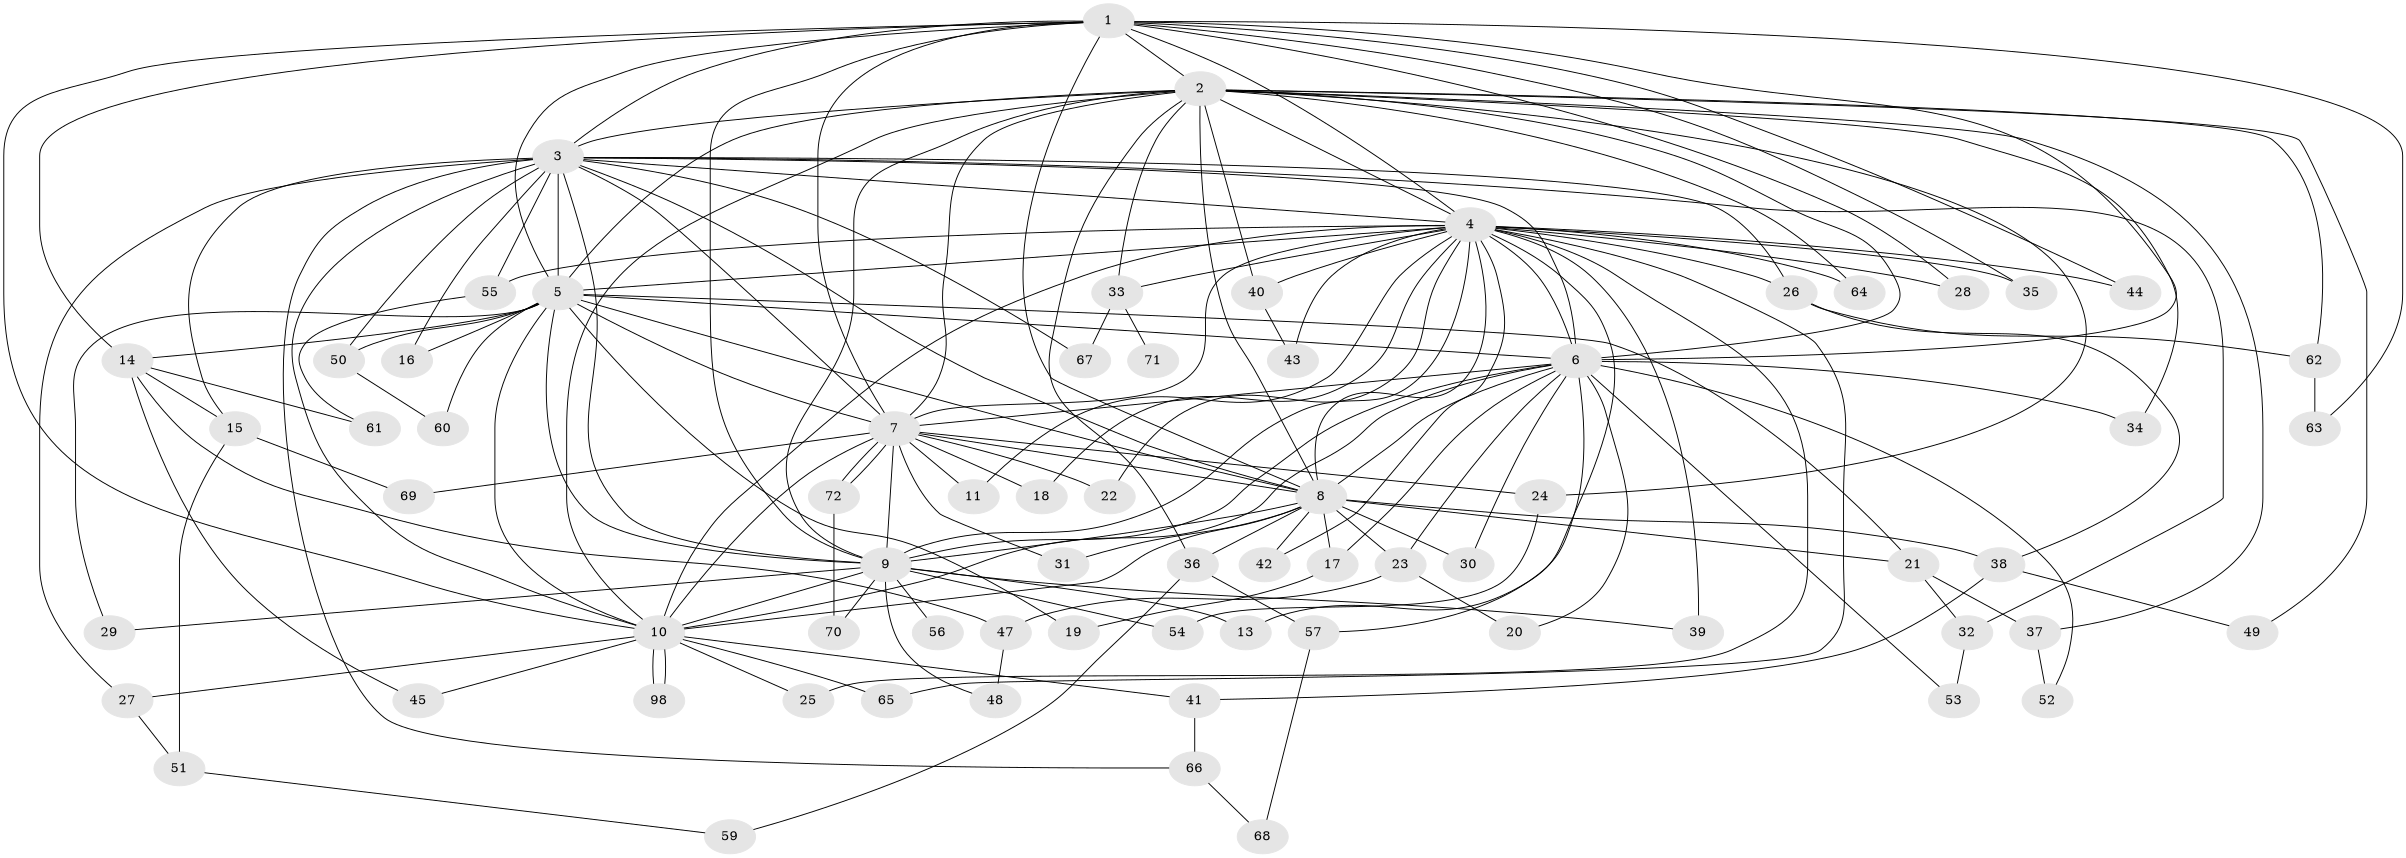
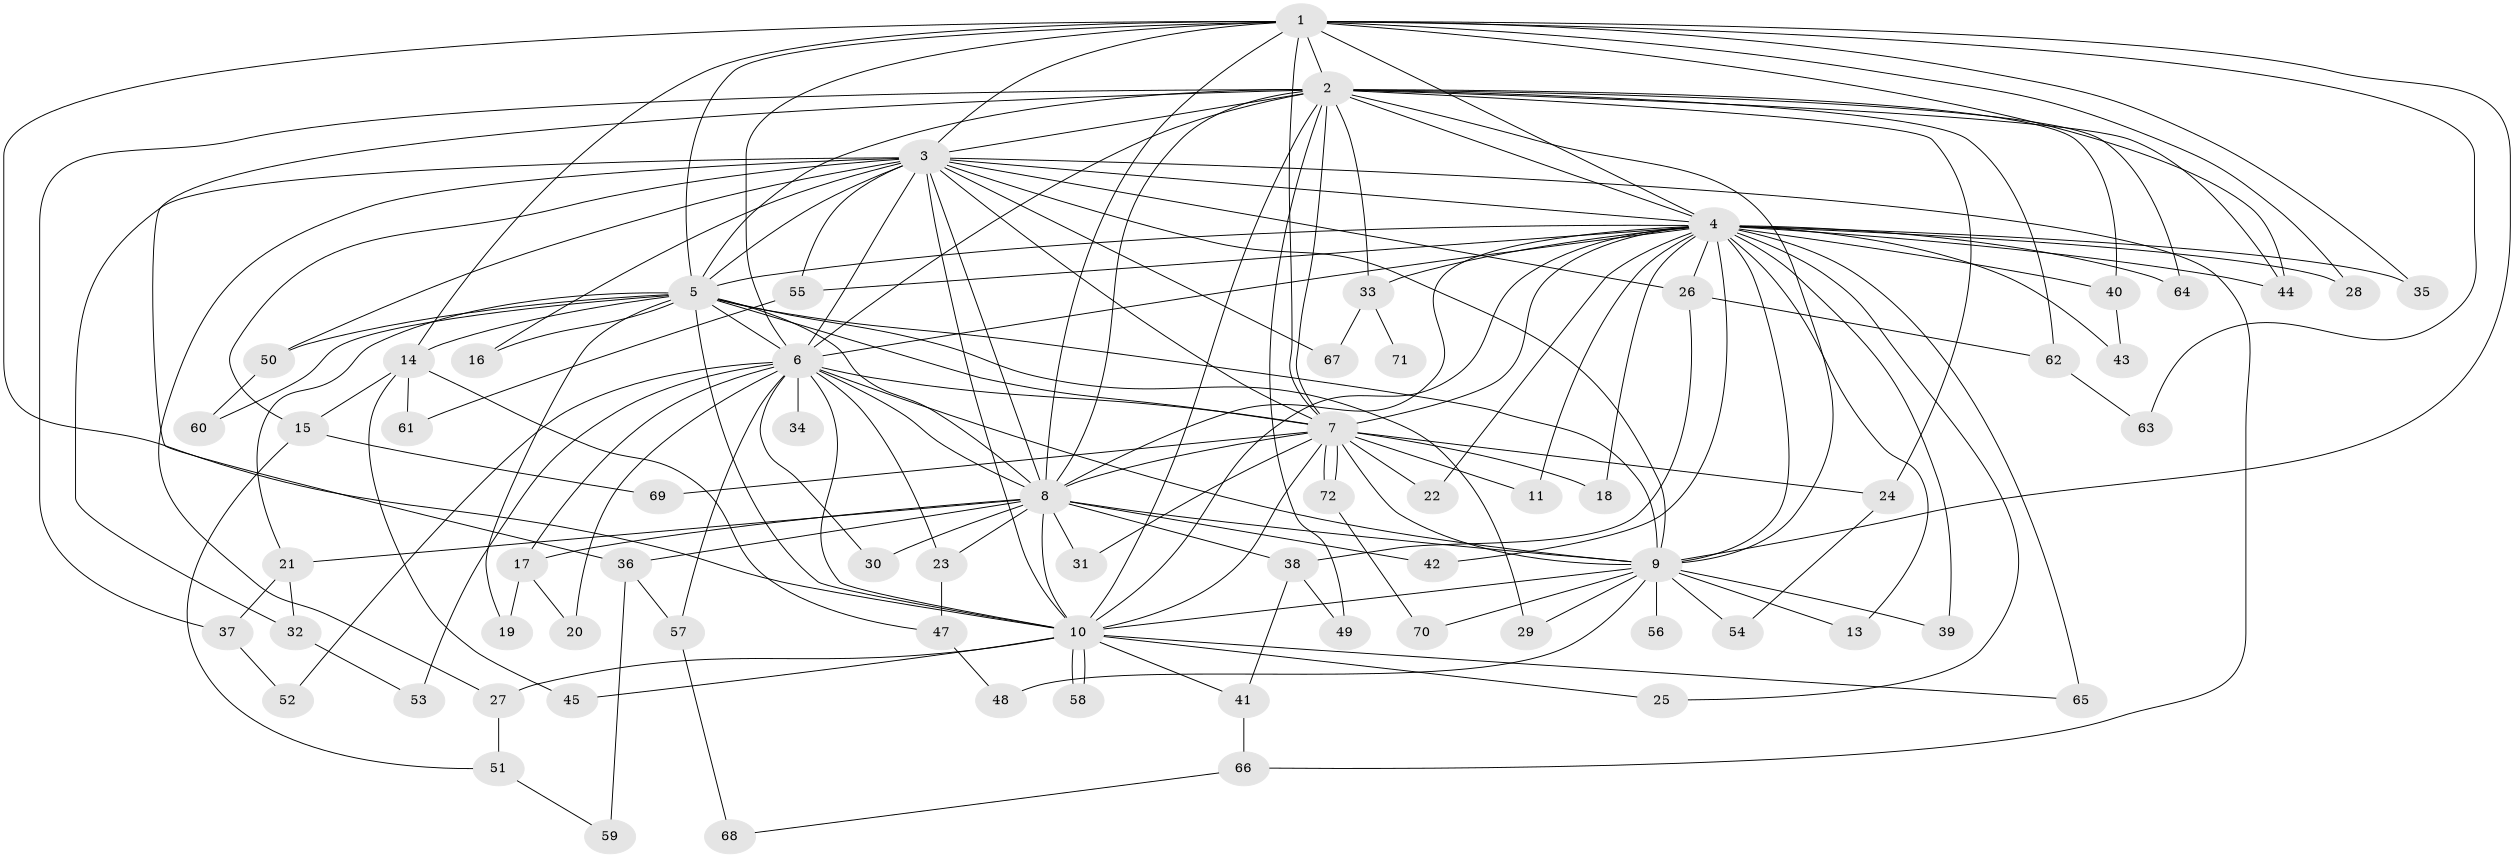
  graph {
    node [color=gray90 style=filled]
    1
    2
    3
    4
    5
    6
    7
    8
    9
    10
    14
    28
    35
    44
    63
    24
    33
    34
    36
    37
    40
    49
    62
    64
    15
    16
    26
    27
    32
    50
    55
    66
    67
    11
    13
    18
    22
    25
    39
    42
    43
    65
    19
    21
    29
    60
    17
    20
    23
    30
    52
    53
    57
    n54 [label=72]
    31
    69
    38
    48
    54
    56
    70
    41
    45
-   58 [label=98]
+   58
    47
    61
    71
    59
    51
    68
    1 -- 2
    1 -- 3
    1 -- 4
    1 -- 5
    1 -- 6
    1 -- 7
    1 -- 8
    1 -- 9
    1 -- 10
    1 -- 14
    1 -- 28
    1 -- 35
    1 -- 44
    1 -- 63
    2 -- 3
    2 -- 4
    2 -- 5
    2 -- 6
    2 -- 7
    2 -- 8
    2 -- 9
    2 -- 10
    2 -- 24
    2 -- 33
-   2 -- 34
+   2 -- 44
    2 -- 36
    2 -- 37
    2 -- 40
    2 -- 49
    2 -- 62
    2 -- 64
    3 -- 4
    3 -- 5
    3 -- 6
    3 -- 7
    3 -- 8
    3 -- 9
    3 -- 10
    3 -- 15
    3 -- 16
    3 -- 26
    3 -- 27
    3 -- 32
    3 -- 50
    3 -- 55
    3 -- 66
    3 -- 67
    4 -- 5
    4 -- 6
    4 -- 7
    4 -- 8
    4 -- 9
    4 -- 10
    4 -- 28
    4 -- 35
    4 -- 44
    4 -- 33
    4 -- 40
    4 -- 64
    4 -- 26
    4 -- 55
    4 -- 11
    4 -- 13
    4 -- 18
    4 -- 22
    4 -- 25
    4 -- 39
    4 -- 42
    4 -- 43
    4 -- 65
    5 -- 6
    5 -- 7
    5 -- 8
    5 -- 9
    5 -- 10
    5 -- 14
    5 -- 16
    5 -- 50
    5 -- 19
    5 -- 21
    5 -- 29
    5 -- 60
    6 -- 7
    6 -- 8
    6 -- 9
    6 -- 10
    6 -- 34
    6 -- 17
    6 -- 20
    6 -- 23
    6 -- 30
    6 -- 52
    6 -- 53
    6 -- 57
    7 -- 8
    7 -- 9
    7 -- 10
    7 -- 24
    7 -- 11
    7 -- 18
    7 -- 22
    7 -- n54
    7 -- n54
    7 -- 31
    7 -- 69
    8 -- 9
    8 -- 10
    8 -- 36
    8 -- 42
    8 -- 21
    8 -- 17
    8 -- 23
    8 -- 30
    8 -- 31
    8 -- 38
    9 -- 10
    9 -- 13
    9 -- 39
    9 -- 29
    9 -- 48
    9 -- 54
    9 -- 56
    9 -- 70
    10 -- 27
    10 -- 25
    10 -- 65
    10 -- 41
    10 -- 45
    10 -- 58
    10 -- 58
    14 -- 15
    14 -- 45
    14 -- 47
    14 -- 61
    24 -- 54
    33 -- 67
    33 -- 71
    36 -- 57
    36 -- 59
    37 -- 52
    40 -- 43
    62 -- 63
    15 -- 69
    15 -- 51
    26 -- 62
    26 -- 38
    27 -- 51
    32 -- 53
    50 -- 60
    55 -- 61
    66 -- 68
    21 -- 37
    21 -- 32
    17 -- 19
-   23 -- 20
+   17 -- 20
    23 -- 47
    57 -- 68
    n54 -- 70
    38 -- 49
    38 -- 41
    41 -- 66
    47 -- 48
    51 -- 59
  }
